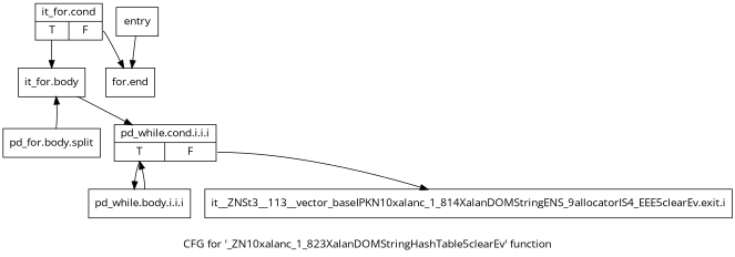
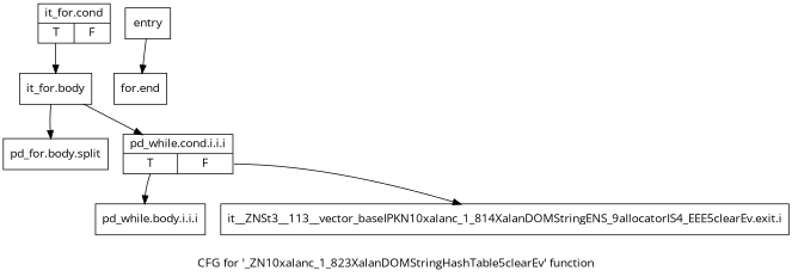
  digraph {
    fontname="Open Sans"
    label="CFG for '_ZN10xalanc_1_823XalanDOMStringHashTable5clearEv' function"
    node [fontname="Open Sans" shape=record]
    edge [fontname="Open Sans"]
    n1 [label="{entry}"]
    n2 [label="{for.end}"]
    n3 [label="{it_for.cond|{<s0>T|<s1>F}}"]
    n4 [label="{it_for.body}"]
    n5 [label="{pd_for.body.split}"]
    n6 [label="{pd_while.cond.i.i.i|{<s0>T|<s1>F}}"]
    n7 [label="{pd_while.body.i.i.i}"]
    n8 [label="{it__ZNSt3__113__vector_baseIPKN10xalanc_1_814XalanDOMStringENS_9allocatorIS4_EEE5clearEv.exit.i}"]
    n1 -> n2
-   n3 -> n2 [tailport=s1]
    n3 -> n4 [tailport=s0]
-   n5 -> n4
+   n4 -> n5
    n4 -> n6
    n6 -> n7 [tailport=s0]
    n6 -> n8 [tailport=s1]
-   n7 -> n6
  }
